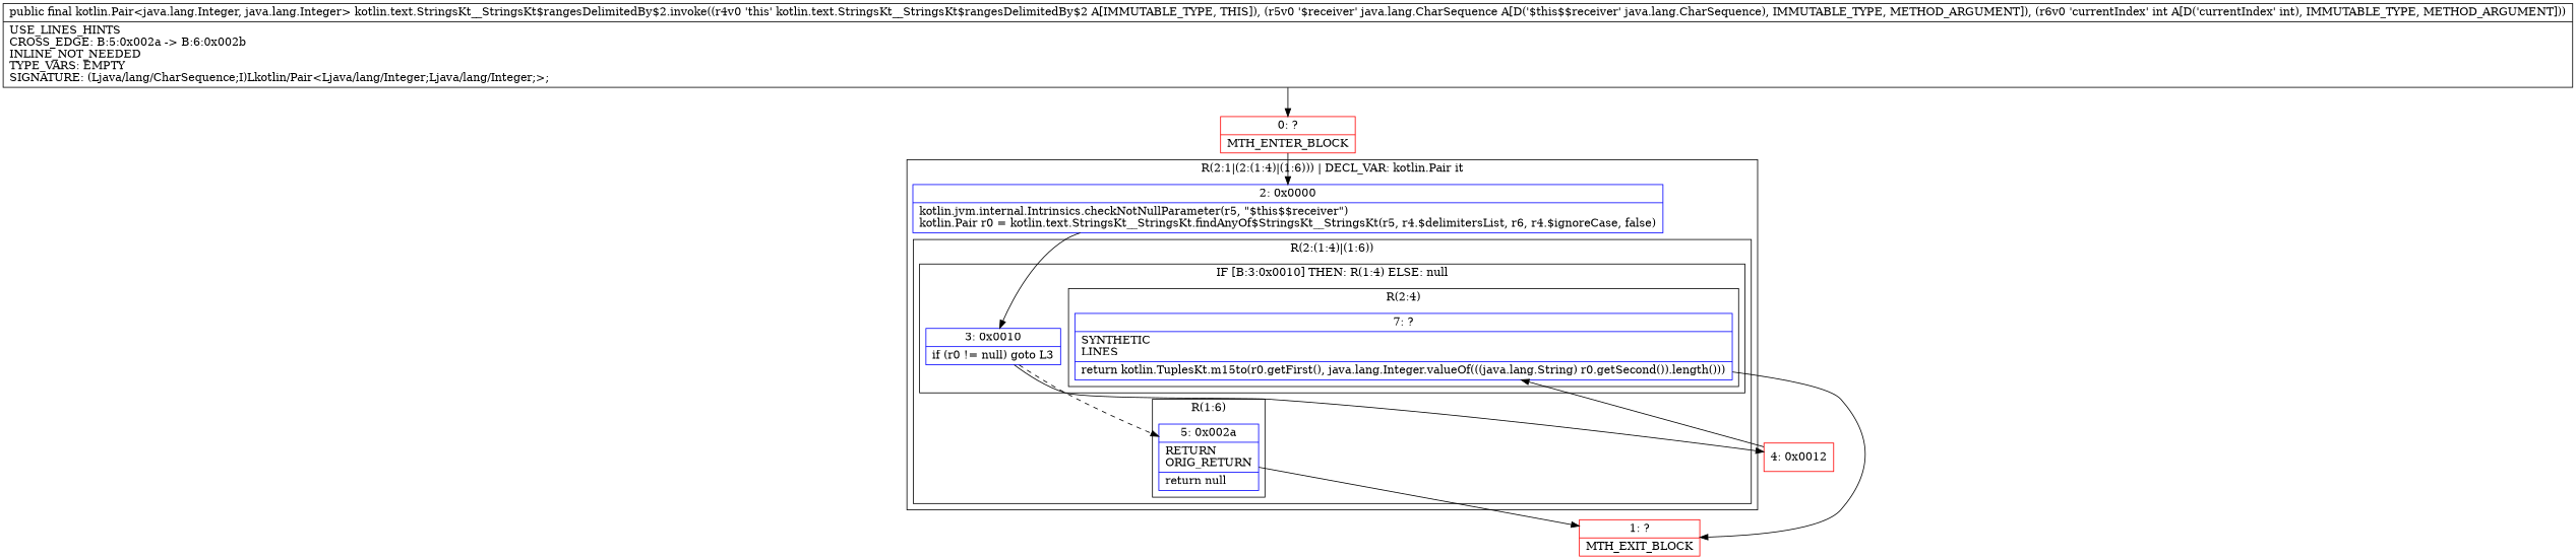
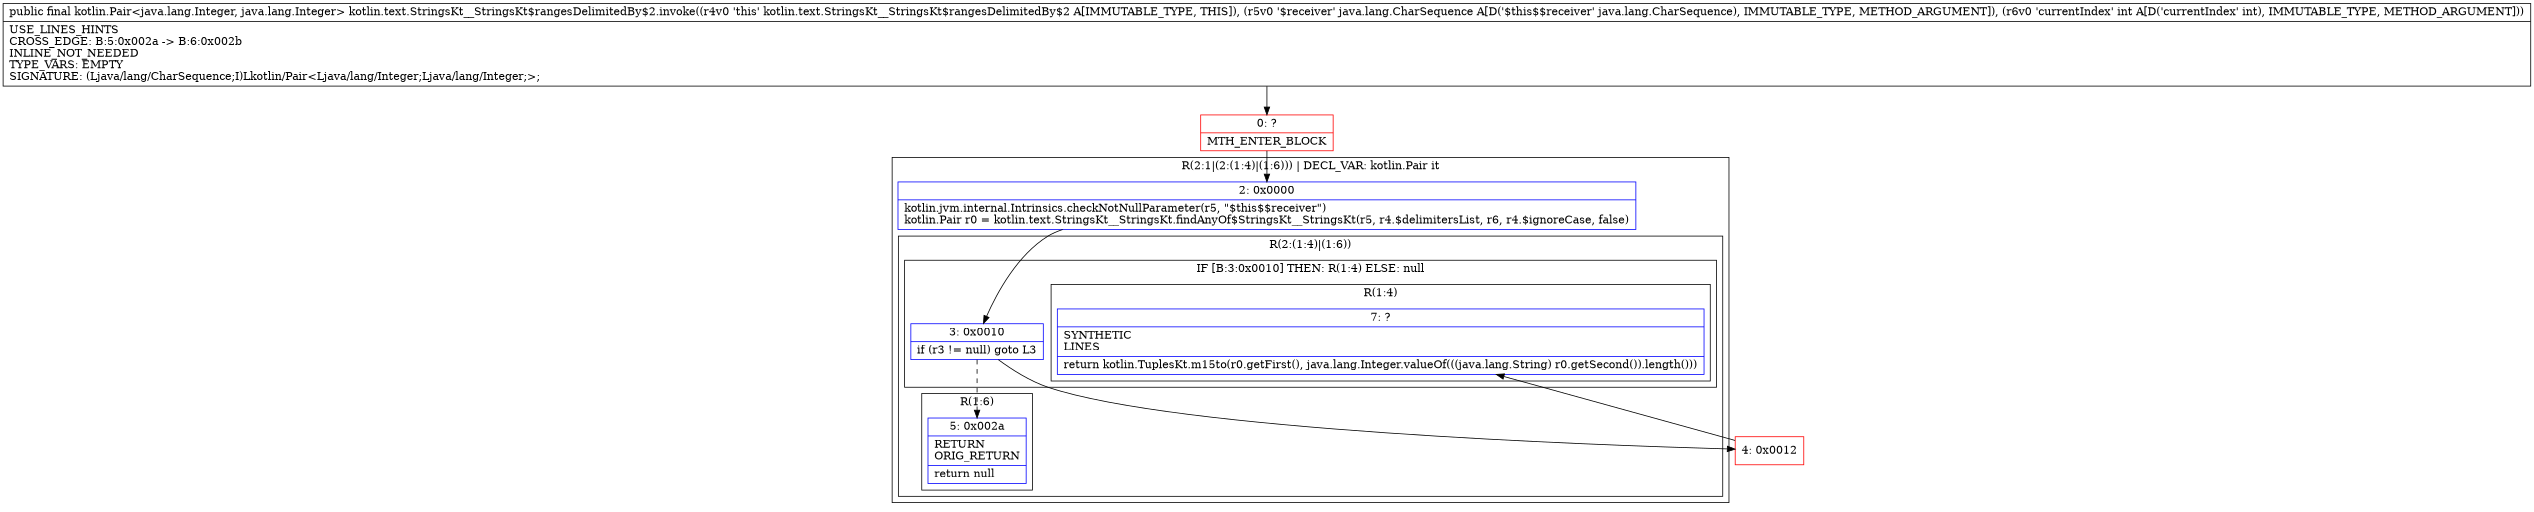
  digraph {
    node [color=blue shape=record]
    n1 [label="{7\:\ ?|SYNTHETIC\lLINES\l|return kotlin.TuplesKt.m15to(r0.getFirst(), java.lang.Integer.valueOf(((java.lang.String) r0.getSecond()).length()))\l}"]
-   n2 [label="{3\:\ 0x0010|if (r0 != null) goto L3\l}"]
+   n2 [label="{3\:\ 0x0010|if (r3 != null) goto L3\l}"]
    n3 [label="{5\:\ 0x002a|RETURN\lORIG_RETURN\l|return null\l}"]
    n4 [label="{2\:\ 0x0000|kotlin.jvm.internal.Intrinsics.checkNotNullParameter(r5, \"$this$$receiver\")\lkotlin.Pair r0 = kotlin.text.StringsKt__StringsKt.findAnyOf$StringsKt__StringsKt(r5, r4.$delimitersList, r6, r4.$ignoreCase, false)\l}"]
-   n5 [color=red label="{1\:\ ?|MTH_EXIT_BLOCK\l}"]
    n6 [color=red label="{4\:\ 0x0012}"]
    n7 [color=red label="{0\:\ ?|MTH_ENTER_BLOCK\l}"]
    n8 [label="{public final kotlin.Pair\<java.lang.Integer, java.lang.Integer\> kotlin.text.StringsKt__StringsKt$rangesDelimitedBy$2.invoke((r4v0 'this' kotlin.text.StringsKt__StringsKt$rangesDelimitedBy$2 A[IMMUTABLE_TYPE, THIS]), (r5v0 '$receiver' java.lang.CharSequence A[D('$this$$receiver' java.lang.CharSequence), IMMUTABLE_TYPE, METHOD_ARGUMENT]), (r6v0 'currentIndex' int A[D('currentIndex' int), IMMUTABLE_TYPE, METHOD_ARGUMENT]))  | USE_LINES_HINTS\lCROSS_EDGE: B:5:0x002a \-\> B:6:0x002b\lINLINE_NOT_NEEDED\lTYPE_VARS: EMPTY\lSIGNATURE: (Ljava\/lang\/CharSequence;I)Lkotlin\/Pair\<Ljava\/lang\/Integer;Ljava\/lang\/Integer;\>;\l}" color=""]
    subgraph cluster_1 {
      label="R(2:1|(2:(1:4)|(1:6))) | DECL_VAR: kotlin.Pair it\l"
      n4
      subgraph cluster_2 {
        label="R(2:(1:4)|(1:6))"
        subgraph cluster_3 {
          label="IF [B:3:0x0010] THEN: R(1:4) ELSE: null"
          n2
          subgraph cluster_4 {
-           label="R(2:4)"
+           label="R(1:4)"
            n1
          }
        }
        subgraph cluster_5 {
          label="R(1:6)"
          n3
        }
      }
    }
-   n1 -> n5
    n2 -> n3 [style=dashed]
    n2 -> n6
-   n3 -> n5
    n4 -> n2
    n6 -> n1
    n7 -> n4
    n8 -> n7
  }
